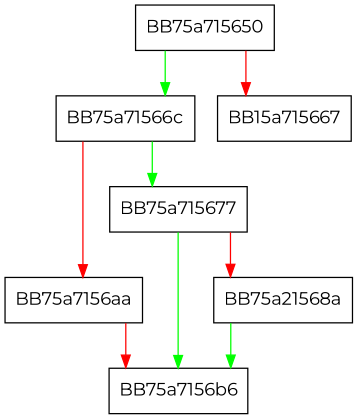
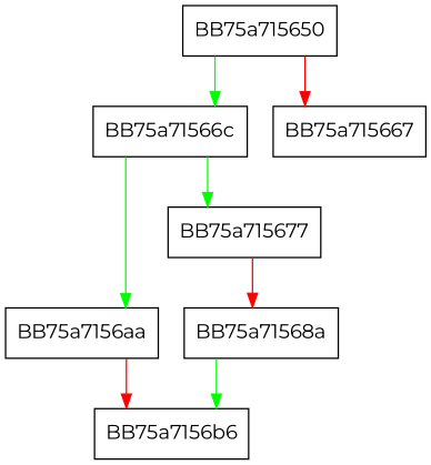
  digraph {
    fontname=Montserrat
    splines=ortho
    node [fontname=Montserrat shape=box]
    edge [color=green fontname=Montserrat]
    BB75a715650
    BB75a71566c
-   BB75a715667 [label=BB15a715667]
+   BB75a715667
    BB75a7156aa
    BB75a715677
    BB75a7156b6
-   BB75a71568a [label=BB75a21568a]
+   BB75a71568a
    BB75a715650 -> BB75a71566c
    BB75a715650 -> BB75a715667 [color=red]
-   BB75a71566c -> BB75a7156aa [color=red]
+   BB75a71566c -> BB75a7156aa
    BB75a71566c -> BB75a715677
    BB75a7156aa -> BB75a7156b6 [color=red]
-   BB75a715677 -> BB75a7156b6
    BB75a715677 -> BB75a71568a [color=red]
    BB75a71568a -> BB75a7156b6
  }
